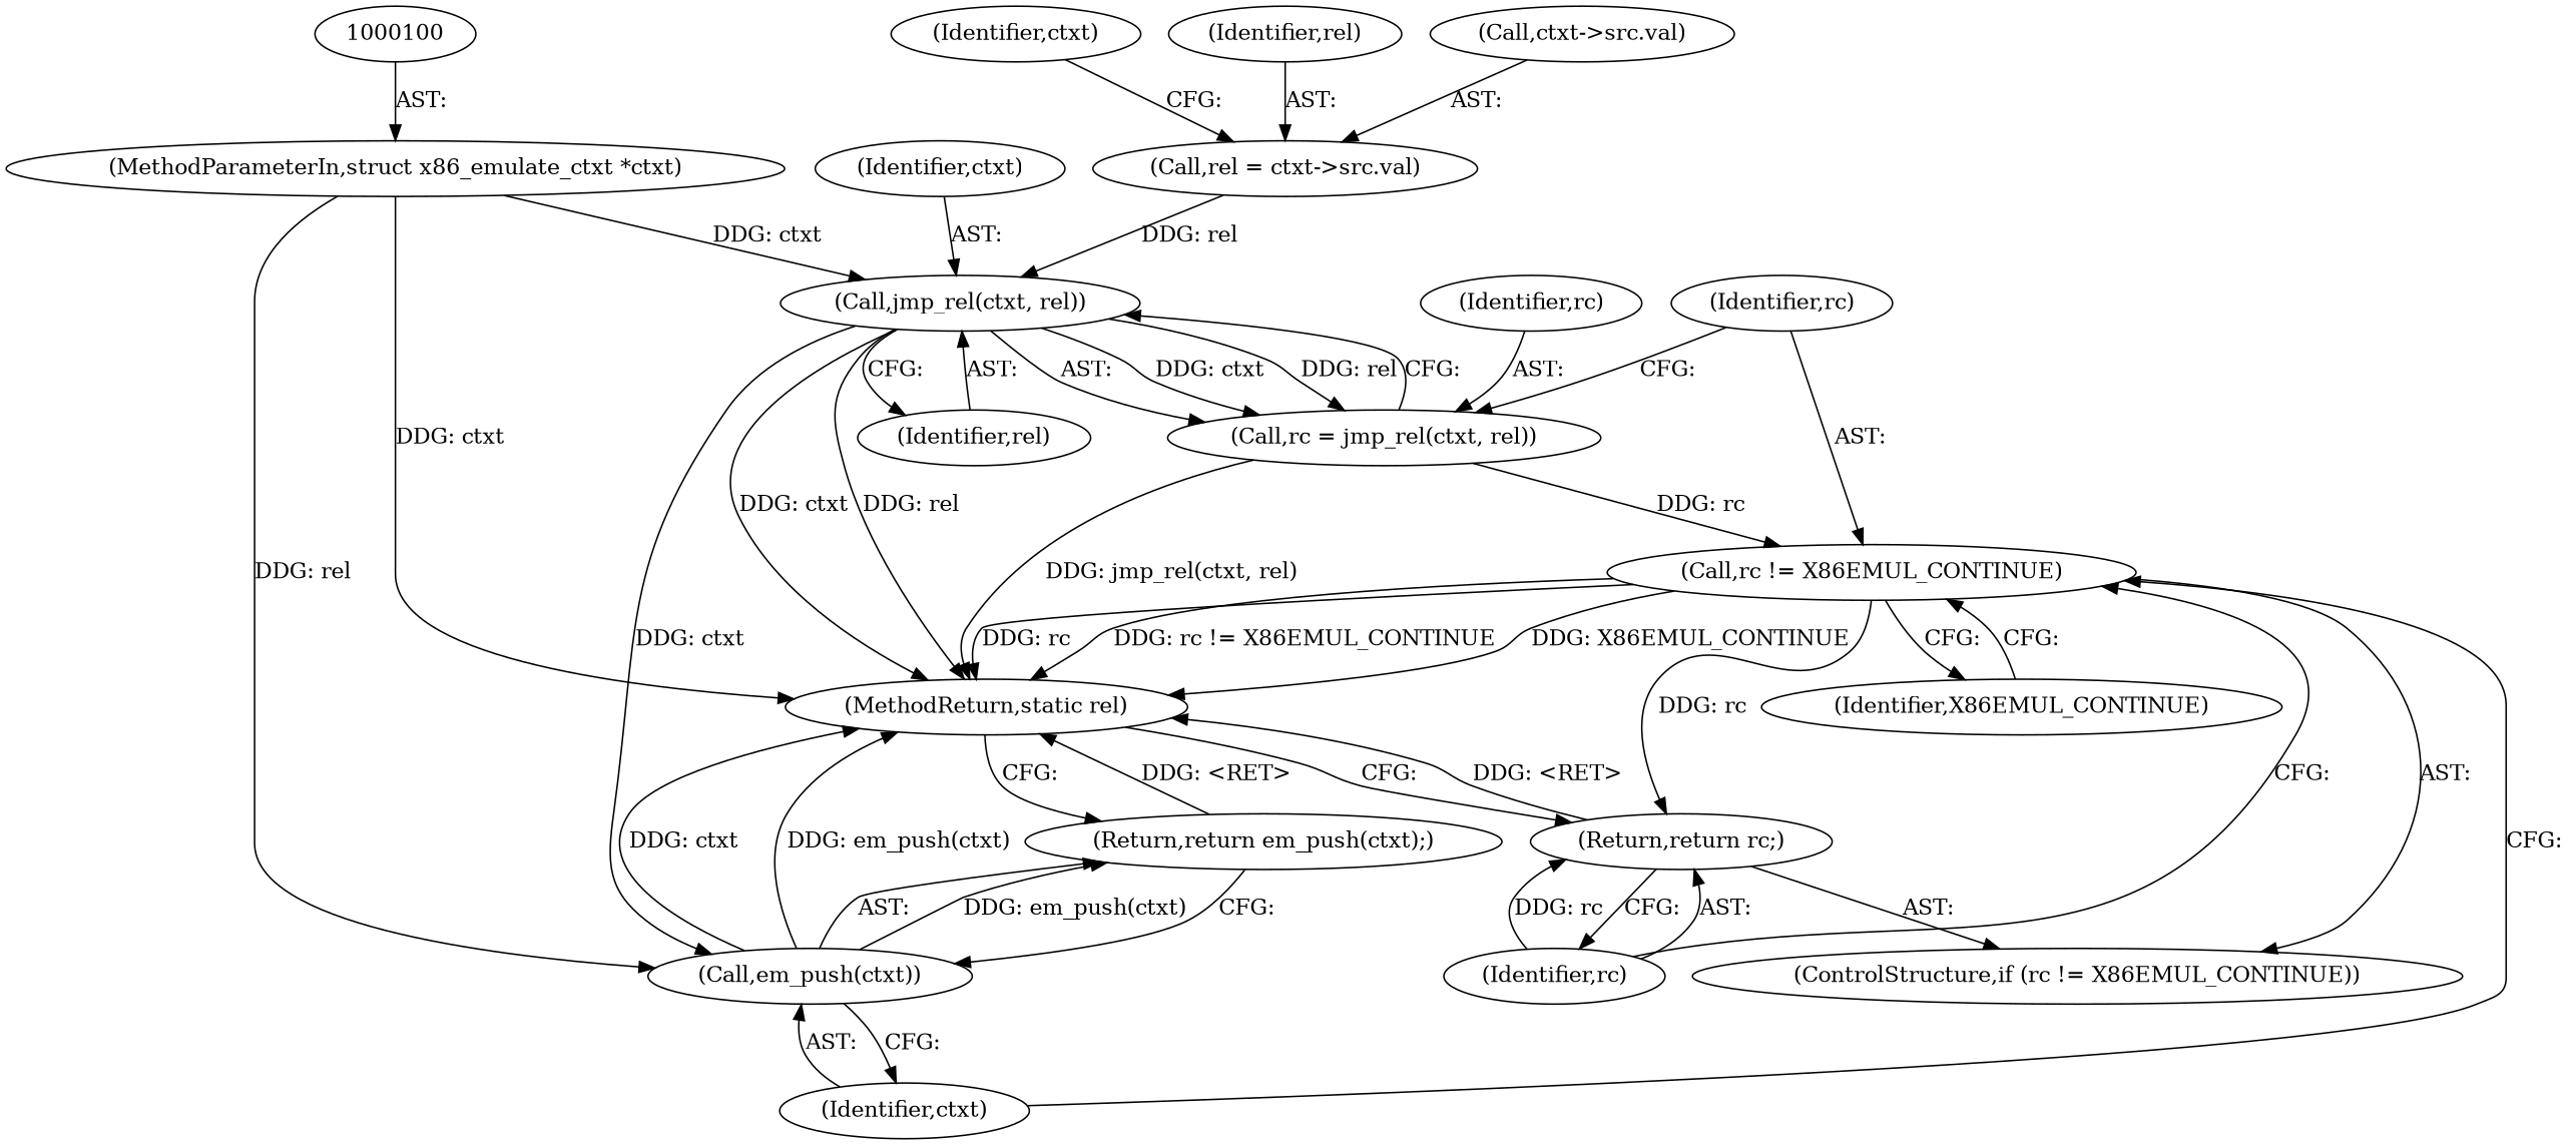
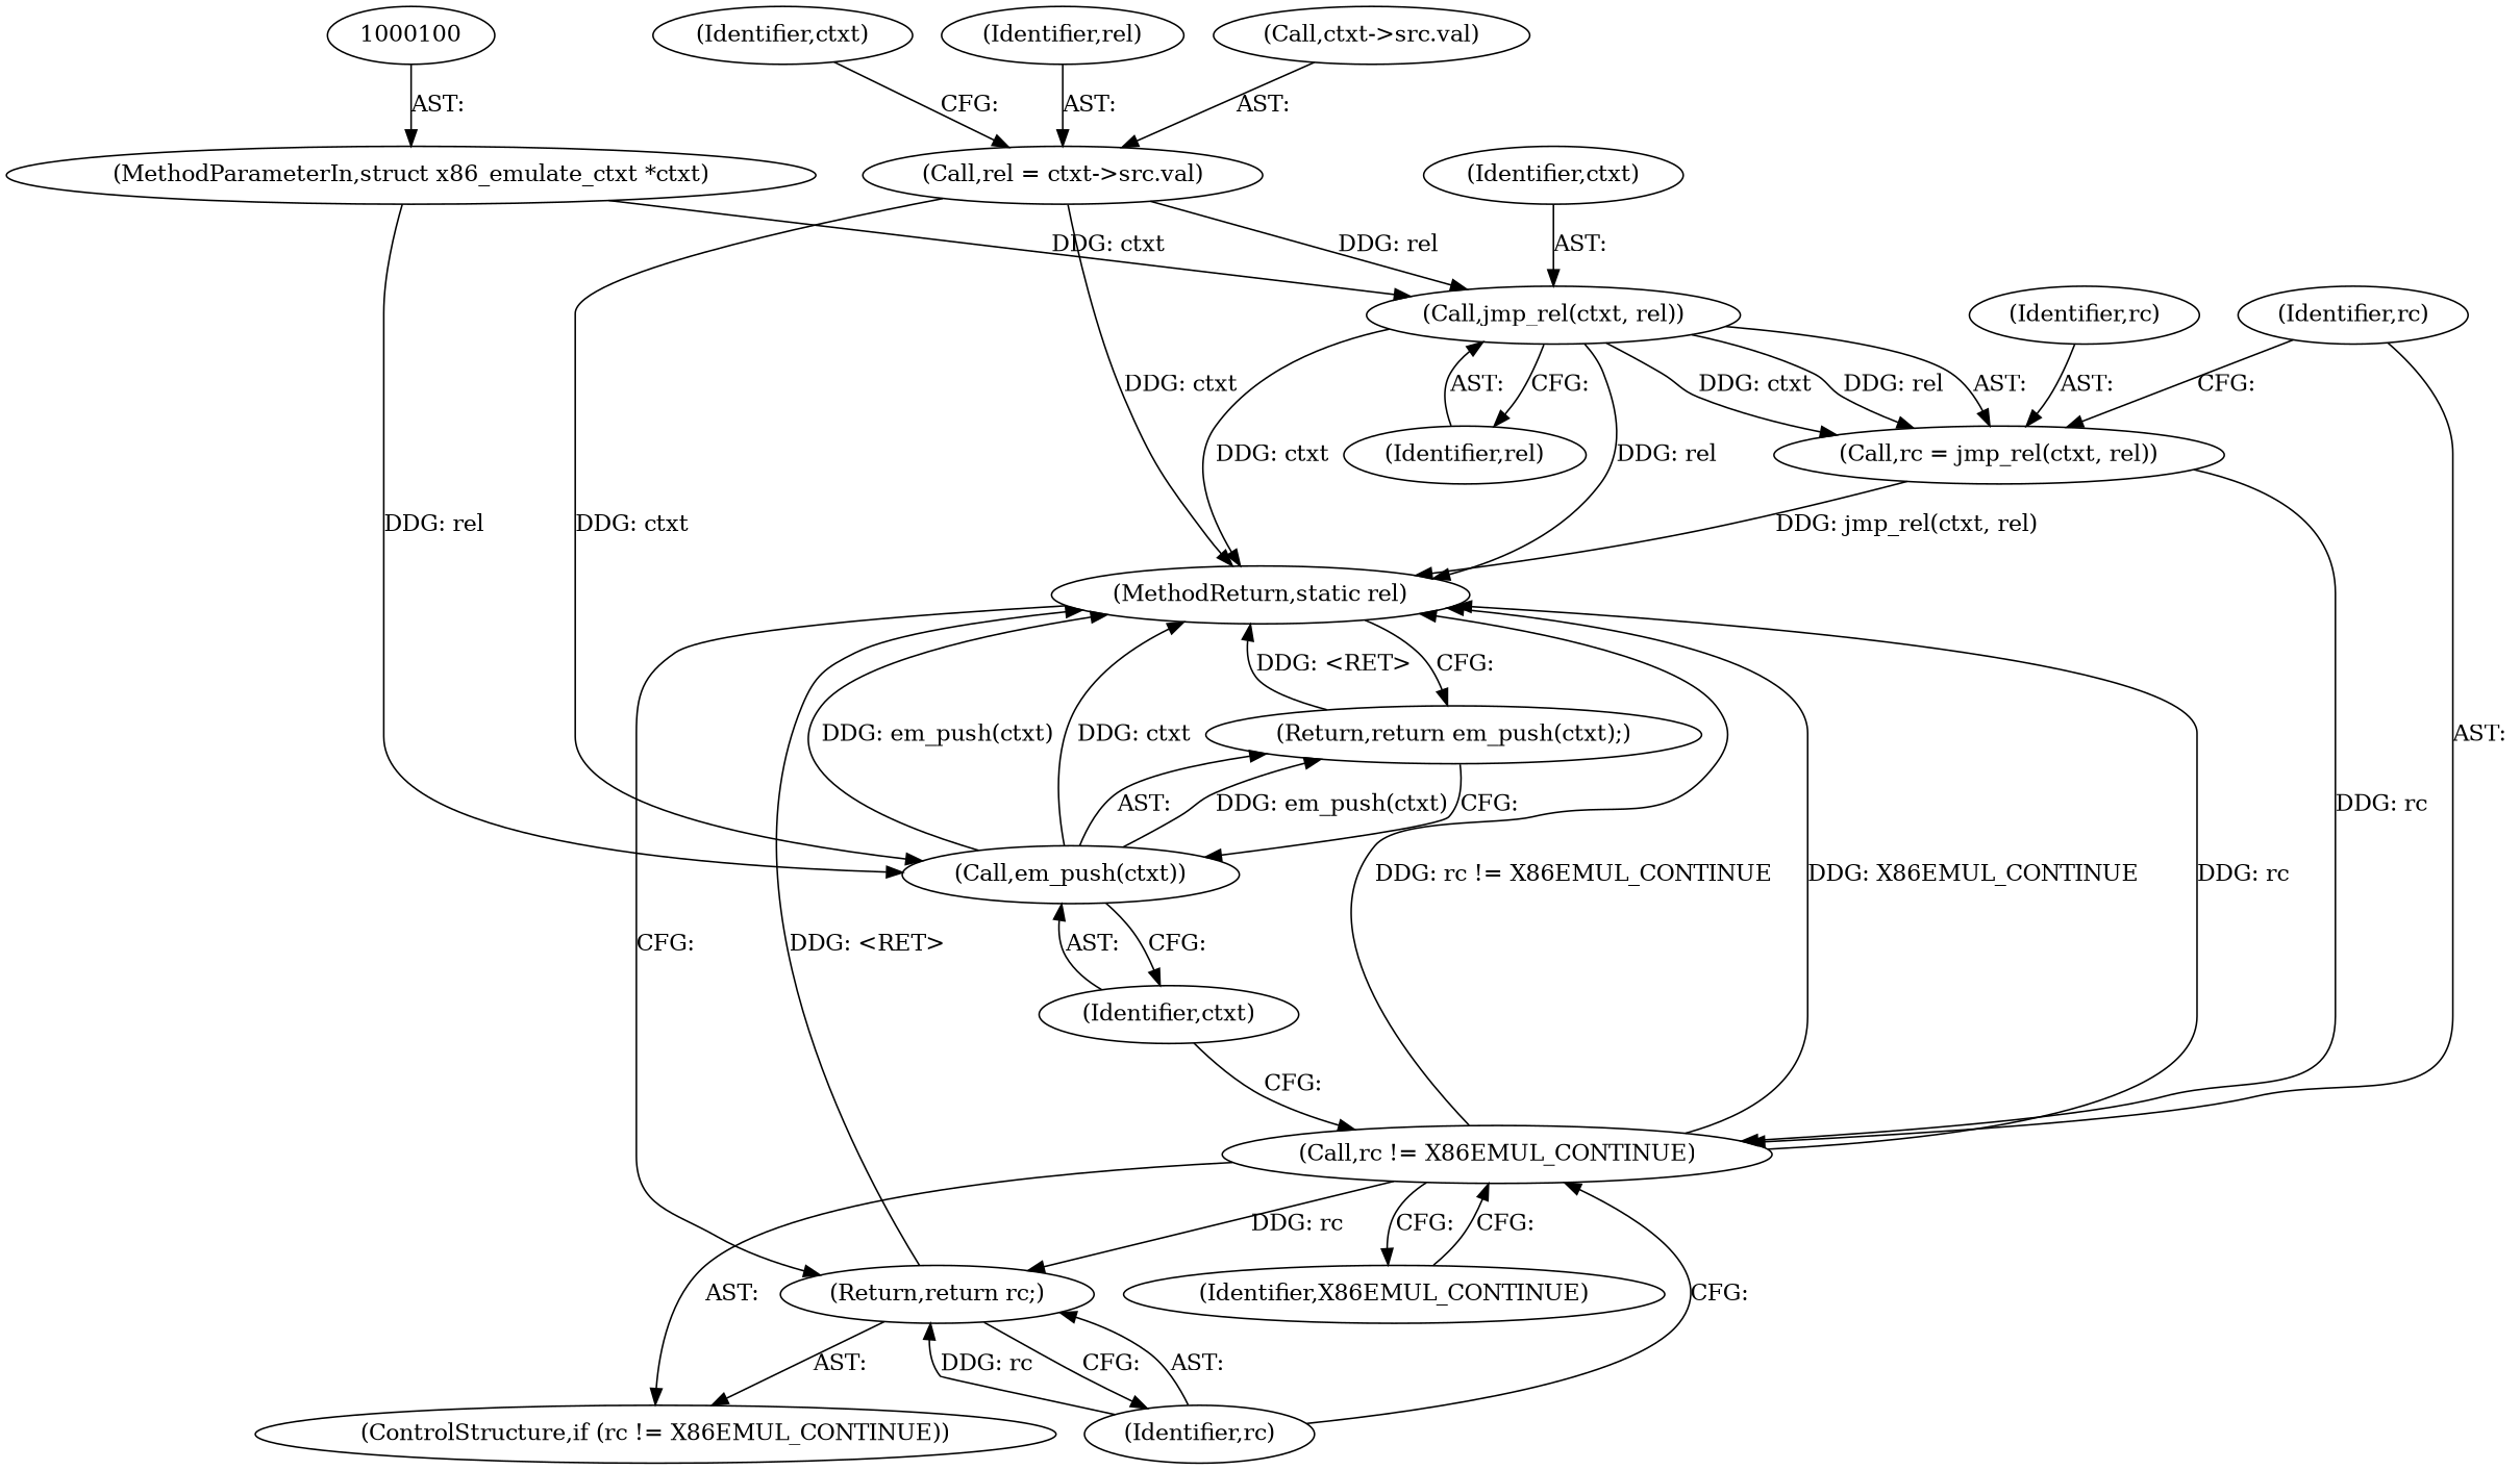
  digraph {
    n1 [label="(Call,jmp_rel(ctxt, rel))"]
    n2 [label="(Call,rc = jmp_rel(ctxt, rel))"]
    n3 [label="(Call,em_push(ctxt))"]
    n4 [label="(MethodReturn,static rel)"]
    n5 [label="(Identifier,rel)"]
    n6 [label="(Call,rc != X86EMUL_CONTINUE)"]
    n7 [label="(Return,return em_push(ctxt);)"]
    n8 [label="(Identifier,ctxt)"]
    n9 [label="(Return,return rc;)"]
    n10 [label="(MethodParameterIn,struct x86_emulate_ctxt *ctxt)"]
    1000100
    n12 [label="(Call,rel = ctxt->src.val)"]
    n13 [label="(Call,ctxt->src.val)"]
    n14 [label="(Identifier,X86EMUL_CONTINUE)"]
    n15 [label="(ControlStructure,if (rc != X86EMUL_CONTINUE))"]
    n16 [label="(Identifier,rc)"]
    n17 [label="(Identifier,ctxt)"]
    n18 [label="(Identifier,ctxt)"]
    n19 [label="(Identifier,rc)"]
    n20 [label="(Identifier,rel)"]
    n21 [label="(Identifier,rc)"]
    n1 -> n2 [label="AST: "]
    n1 -> n2 [label="DDG: ctxt"]
    n1 -> n2 [label="DDG: rel"]
-   n1 -> n3 [label="DDG: ctxt"]
+   n12 -> n3 [label="DDG: ctxt"]
    n1 -> n4 [label="DDG: rel"]
    n1 -> n4 [label="DDG: ctxt"]
    n1 -> n5 [label="CFG: "]
-   n2 -> n1 [label="CFG: "]
    n2 -> n4 [label="DDG: jmp_rel(ctxt, rel)"]
    n2 -> n6 [label="DDG: rc"]
    n3 -> n4 [label="DDG: ctxt"]
    n3 -> n4 [label="DDG: em_push(ctxt)"]
    n3 -> n7 [label="AST: "]
    n3 -> n7 [label="DDG: em_push(ctxt)"]
    n3 -> n8 [label="CFG: "]
    n4 -> n7 [label="CFG: "]
    n4 -> n9 [label="CFG: "]
    n5 -> n1 [label="AST: "]
    n6 -> n4 [label="DDG: rc != X86EMUL_CONTINUE"]
    n6 -> n4 [label="DDG: X86EMUL_CONTINUE"]
    n6 -> n4 [label="DDG: rc"]
    n6 -> n9 [label="DDG: rc"]
    n6 -> n14 [label="CFG: "]
    n6 -> n15 [label="AST: "]
    n7 -> n3 [label="CFG: "]
    n7 -> n4 [label="DDG: <RET>"]
    n8 -> n3 [label="AST: "]
    n8 -> n6 [label="CFG: "]
    n9 -> n4 [label="DDG: <RET>"]
    n9 -> n15 [label="AST: "]
    n9 -> n16 [label="CFG: "]
    n10 -> n1 [label="DDG: ctxt"]
    n10 -> n3 [label="DDG: rel"]
-   n10 -> n4 [label="DDG: ctxt"]
+   n12 -> n4 [label="DDG: ctxt"]
    1000100 -> n10 [label="AST: "]
    n12 -> n1 [label="DDG: rel"]
    n13 -> n12 [label="AST: "]
    n14 -> n6 [label="CFG: "]
    n16 -> n6 [label="CFG: "]
    n16 -> n9 [label="AST: "]
    n16 -> n9 [label="DDG: rc"]
    n17 -> n12 [label="CFG: "]
    n18 -> n1 [label="AST: "]
    n19 -> n2 [label="CFG: "]
    n19 -> n6 [label="AST: "]
    n20 -> n12 [label="AST: "]
    n21 -> n2 [label="AST: "]
  }
